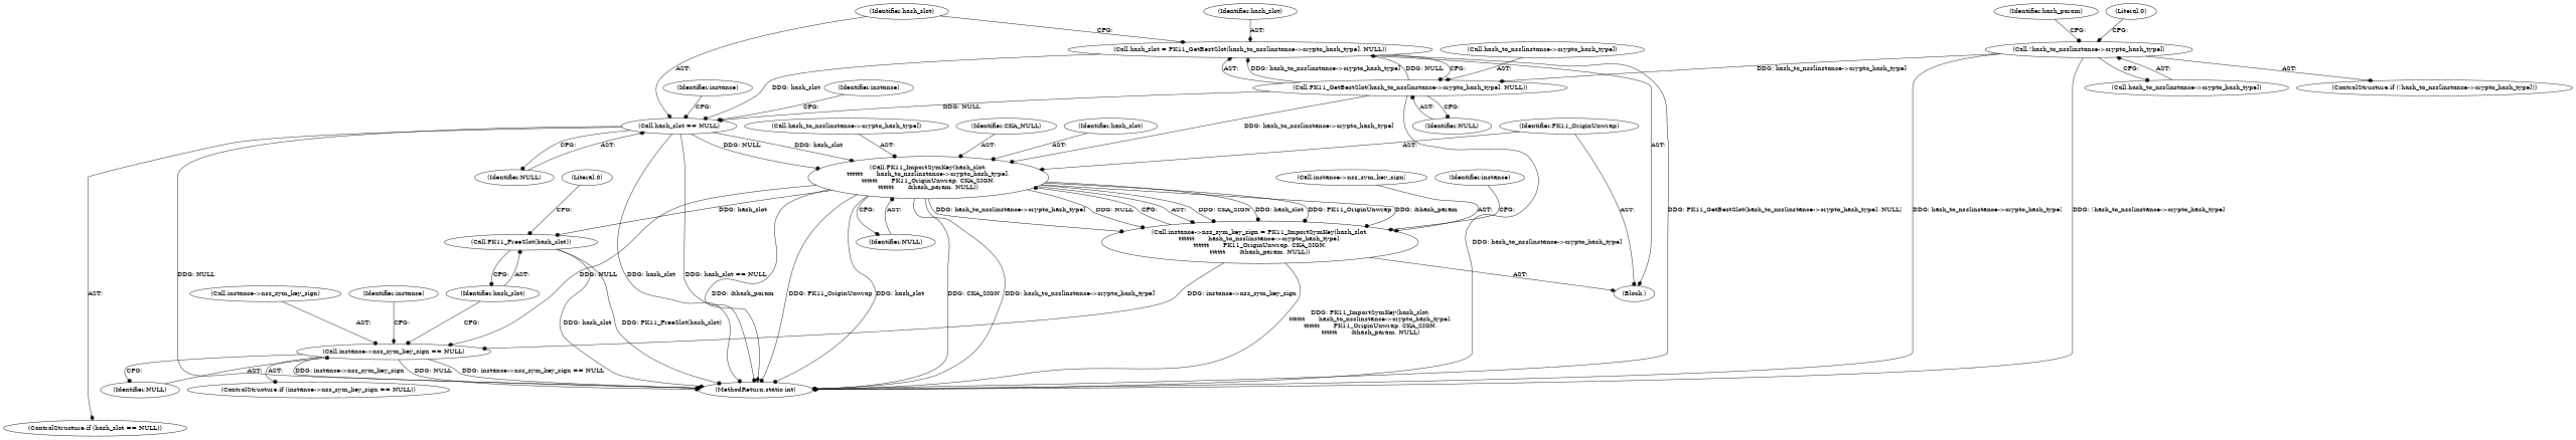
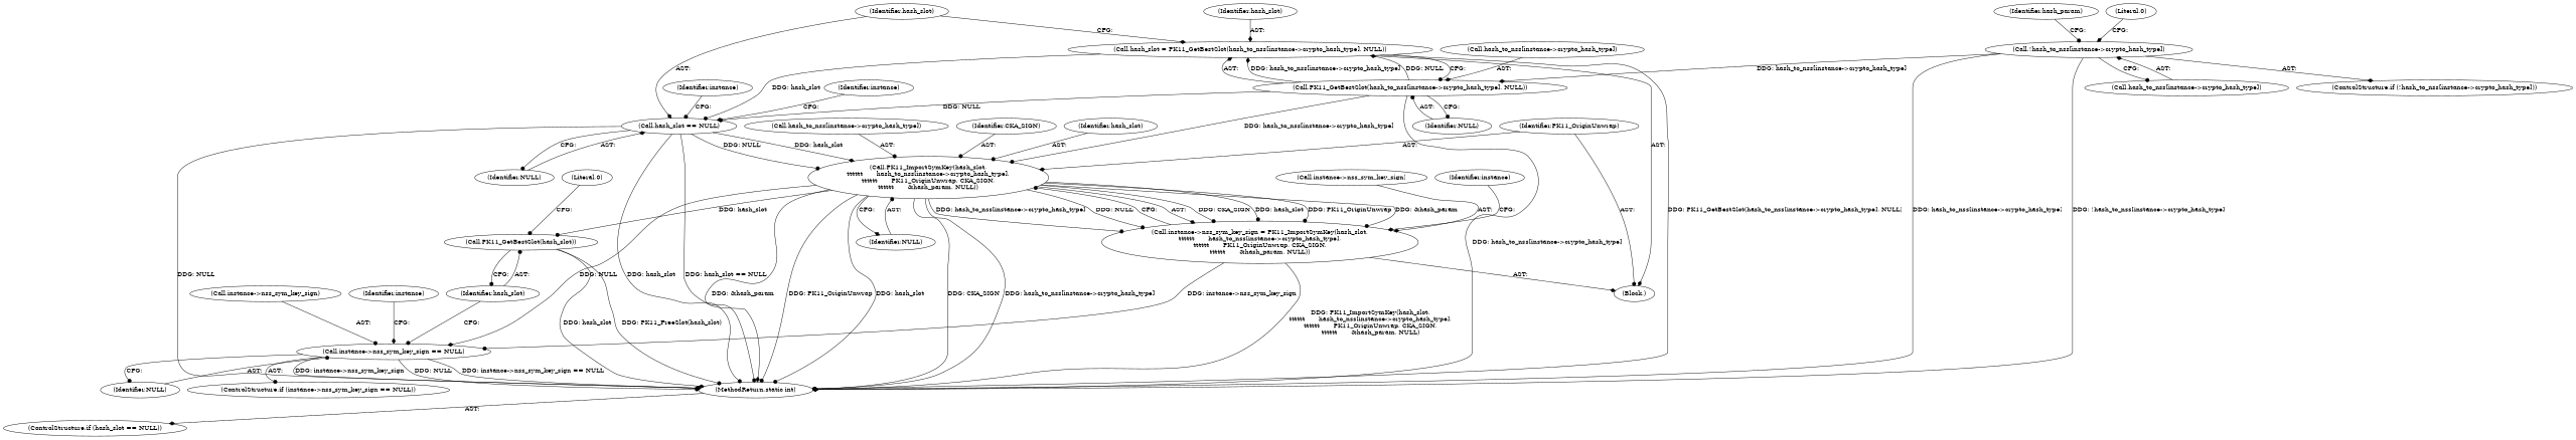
  digraph {
    edge [arrowhead=dot]
    n1 [label="(Call,PK11_ImportSymKey(hash_slot,\n\t\t\t\t\t\t       hash_to_nss[instance->crypto_hash_type],\n\t\t\t\t\t\t       PK11_OriginUnwrap, CKA_SIGN,\n\t\t\t\t\t\t       &hash_param, NULL))"]
    n2 [label="(Call,instance->nss_sym_key_sign = PK11_ImportSymKey(hash_slot,\n\t\t\t\t\t\t       hash_to_nss[instance->crypto_hash_type],\n\t\t\t\t\t\t       PK11_OriginUnwrap, CKA_SIGN,\n\t\t\t\t\t\t       &hash_param, NULL))"]
    n3 [label="(Call,instance->nss_sym_key_sign == NULL)"]
-   n4 [label="(Call,PK11_FreeSlot(hash_slot))"]
+   n4 [label="(Call,PK11_GetBestSlot(hash_slot))"]
    n5 [label="(MethodReturn,static int)"]
    n6 [label="(Identifier,NULL)"]
    n7 [label="(Block,)"]
    n8 [label="(Identifier,NULL)"]
    n9 [label="(ControlStructure,if (instance->nss_sym_key_sign == NULL))"]
    n10 [label="(Identifier,hash_slot)"]
    n11 [label="(Call,hash_slot == NULL)"]
    n12 [label="(Identifier,NULL)"]
    n13 [label="(ControlStructure,if (hash_slot == NULL))"]
    n14 [label="(Call,hash_slot = PK11_GetBestSlot(hash_to_nss[instance->crypto_hash_type], NULL))"]
    n15 [label="(Call,PK11_GetBestSlot(hash_to_nss[instance->crypto_hash_type], NULL))"]
    n16 [label="(Identifier,NULL)"]
    n17 [label="(Call,!hash_to_nss[instance->crypto_hash_type])"]
    n18 [label="(ControlStructure,if (!hash_to_nss[instance->crypto_hash_type]))"]
    n19 [label="(Call,hash_to_nss[instance->crypto_hash_type])"]
    n20 [label="(Identifier,instance)"]
    n21 [label="(Identifier,instance)"]
    n22 [label="(Call,instance->nss_sym_key_sign)"]
    n23 [label="(Identifier,PK11_OriginUnwrap)"]
    n24 [label="(Identifier,hash_slot)"]
    n25 [label="(Call,hash_to_nss[instance->crypto_hash_type])"]
    n26 [label="(Call,hash_to_nss[instance->crypto_hash_type])"]
-   n27 [label="(Identifier,CKA_NULL)"]
+   n27 [label="(Identifier,CKA_SIGN)"]
    n28 [label="(Identifier,instance)"]
    n29 [label="(Identifier,hash_slot)"]
    n30 [label="(Literal,0)"]
    n31 [label="(Identifier,hash_slot)"]
    n32 [label="(Identifier,instance)"]
    n33 [label="(Literal,0)"]
    n34 [label="(Call,instance->nss_sym_key_sign)"]
    n35 [label="(Identifier,hash_param)"]
    n1 -> n2 [arrowhead=diamond label="AST: "]
    n1 -> n2 [label="DDG: CKA_SIGN"]
    n1 -> n2 [label="DDG: hash_slot"]
    n1 -> n2 [label="DDG: PK11_OriginUnwrap"]
    n1 -> n2 [label="DDG: &hash_param"]
    n1 -> n2 [label="DDG: hash_to_nss[instance->crypto_hash_type]"]
    n1 -> n2 [label="DDG: NULL"]
    n1 -> n3 [arrowhead=diamond label="DDG: NULL"]
    n1 -> n4 [label="DDG: hash_slot"]
    n1 -> n5 [label="DDG: CKA_SIGN"]
    n1 -> n5 [label="DDG: hash_to_nss[instance->crypto_hash_type]"]
    n1 -> n5 [arrowhead=diamond label="DDG: &hash_param"]
    n1 -> n5 [label="DDG: PK11_OriginUnwrap"]
    n1 -> n5 [label="DDG: hash_slot"]
    n1 -> n6 [arrowhead=diamond label="CFG: "]
    n2 -> n1 [label="CFG: "]
    n2 -> n3 [label="DDG: instance->nss_sym_key_sign"]
    n2 -> n5 [arrowhead=diamond label="DDG: PK11_ImportSymKey(hash_slot,\n\t\t\t\t\t\t       hash_to_nss[instance->crypto_hash_type],\n\t\t\t\t\t\t       PK11_OriginUnwrap, CKA_SIGN,\n\t\t\t\t\t\t       &hash_param, NULL)"]
    n2 -> n7 [arrowhead=diamond label="AST: "]
    n3 -> n5 [label="DDG: NULL"]
    n3 -> n5 [arrowhead=diamond label="DDG: instance->nss_sym_key_sign == NULL"]
    n3 -> n5 [label="DDG: instance->nss_sym_key_sign"]
    n3 -> n8 [label="CFG: "]
    n3 -> n9 [label="AST: "]
    n4 -> n5 [arrowhead=diamond label="DDG: hash_slot"]
    n4 -> n5 [label="DDG: PK11_FreeSlot(hash_slot)"]
    n4 -> n10 [label="CFG: "]
    n6 -> n1 [label="AST: "]
    n8 -> n3 [label="AST: "]
    n10 -> n3 [label="CFG: "]
    n10 -> n4 [label="AST: "]
    n11 -> n1 [arrowhead=diamond label="DDG: hash_slot"]
    n11 -> n1 [label="DDG: NULL"]
    n11 -> n5 [label="DDG: NULL"]
    n11 -> n5 [label="DDG: hash_slot"]
    n11 -> n5 [label="DDG: hash_slot == NULL"]
    n11 -> n12 [label="CFG: "]
-   n11 -> n13 [arrowhead=diamond label="AST: "]
+   n5 -> n13 [arrowhead=diamond label="AST: "]
    n12 -> n11 [arrowhead=diamond label="AST: "]
    n14 -> n5 [arrowhead=diamond label="DDG: PK11_GetBestSlot(hash_to_nss[instance->crypto_hash_type], NULL)"]
    n14 -> n7 [arrowhead=diamond label="AST: "]
    n14 -> n11 [label="DDG: hash_slot"]
    n14 -> n15 [label="CFG: "]
    n15 -> n1 [label="DDG: hash_to_nss[instance->crypto_hash_type]"]
    n15 -> n5 [arrowhead=diamond label="DDG: hash_to_nss[instance->crypto_hash_type]"]
    n15 -> n11 [label="DDG: NULL"]
    n15 -> n14 [arrowhead=diamond label="AST: "]
    n15 -> n14 [arrowhead=diamond label="DDG: hash_to_nss[instance->crypto_hash_type]"]
    n15 -> n14 [arrowhead=diamond label="DDG: NULL"]
    n15 -> n16 [label="CFG: "]
    n16 -> n15 [label="AST: "]
    n17 -> n5 [arrowhead=diamond label="DDG: hash_to_nss[instance->crypto_hash_type]"]
    n17 -> n5 [arrowhead=diamond label="DDG: !hash_to_nss[instance->crypto_hash_type]"]
    n17 -> n15 [arrowhead=diamond label="DDG: hash_to_nss[instance->crypto_hash_type]"]
    n17 -> n18 [arrowhead=diamond label="AST: "]
    n17 -> n19 [label="CFG: "]
    n19 -> n17 [arrowhead=diamond label="AST: "]
    n20 -> n2 [arrowhead=diamond label="CFG: "]
    n21 -> n3 [arrowhead=diamond label="CFG: "]
    n22 -> n3 [label="AST: "]
    n23 -> n1 [arrowhead=diamond label="AST: "]
    n23 -> n7 [label="AST: "]
    n24 -> n14 [arrowhead=diamond label="AST: "]
    n25 -> n15 [arrowhead=diamond label="AST: "]
    n26 -> n1 [label="AST: "]
    n27 -> n1 [label="AST: "]
    n28 -> n11 [arrowhead=diamond label="CFG: "]
    n29 -> n1 [label="AST: "]
    n30 -> n17 [arrowhead=diamond label="CFG: "]
    n31 -> n11 [arrowhead=diamond label="AST: "]
    n31 -> n14 [arrowhead=diamond label="CFG: "]
    n32 -> n11 [label="CFG: "]
    n33 -> n4 [label="CFG: "]
    n34 -> n2 [arrowhead=diamond label="AST: "]
    n35 -> n17 [label="CFG: "]
  }
